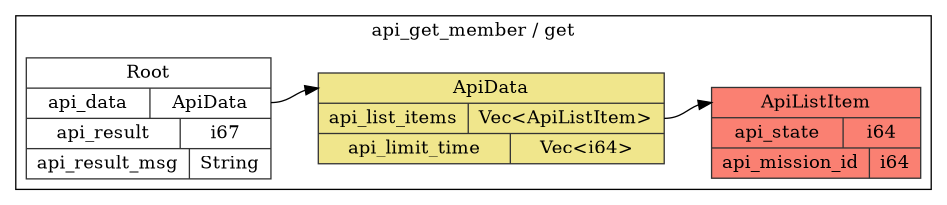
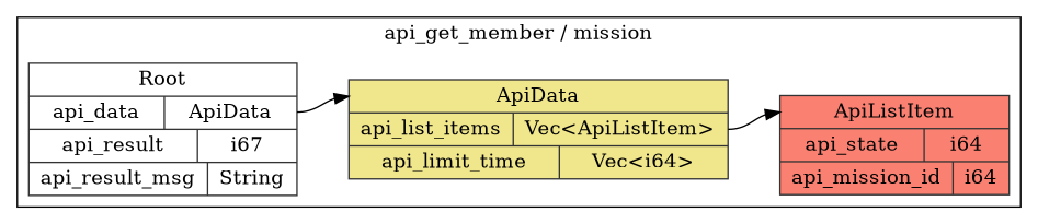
  digraph {
    rankdir=LR
    node [color=gray20 shape=record style="solid,filled"]
    n1 [fillcolor=white label="<Root> Root  | { api_data | <api_data> ApiData } | { api_result | <api_result> i67 } | { api_result_msg | <api_result_msg> String }"]
    n2 [fillcolor=khaki label="<ApiData> ApiData  | { api_list_items | <api_list_items> Vec\<ApiListItem\> } | { api_limit_time | <api_limit_time> Vec\<i64\> }"]
    n3 [fillcolor=salmon label="<ApiListItem> ApiListItem  | { api_state | <api_state> i64 } | { api_mission_id | <api_mission_id> i64 }"]
    subgraph cluster_1 {
-     label="api_get_member / get"
+     label="api_get_member / mission"
      n1
      n2
      n3
    }
    n1 -> n2 [headport="ApiData:w" tailport="api_data:e"]
    n2 -> n3 [headport="ApiListItem:w" tailport="api_list_items:e"]
  }
